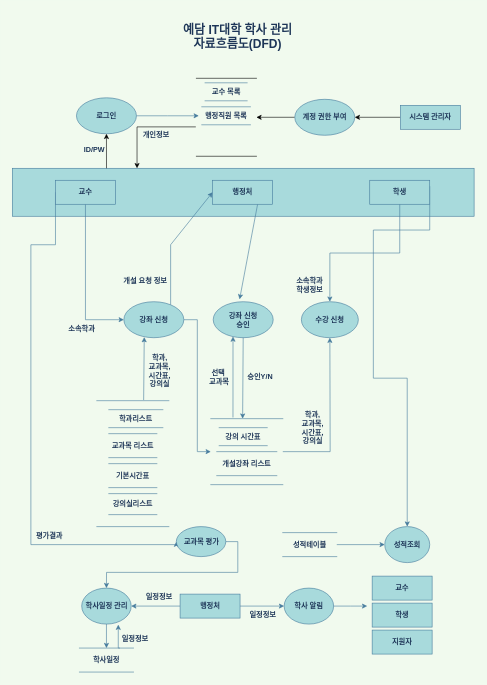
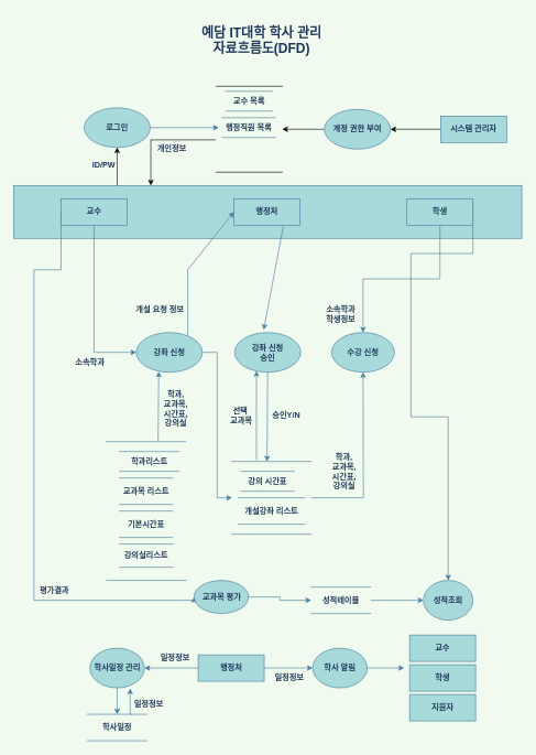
  <mxCell id="0" />
  <mxCell id="1" parent="0" />
  <mxCell id="2" value="" style="rounded=0;whiteSpace=wrap;html=1;labelPosition=center;verticalLabelPosition=top;align=center;verticalAlign=bottom;fontStyle=1;fillColor=#A8DADC;strokeColor=#457B9D;fontColor=#1D3557;" parent="1" vertex="1"><mxGeometry x="20" y="280" width="770" height="80" as="geometry" /></mxCell>
  <mxCell id="3" style="edgeStyle=orthogonalEdgeStyle;rounded=0;orthogonalLoop=1;jettySize=auto;html=1;exitX=1;exitY=0.25;exitDx=0;exitDy=0;entryX=0.5;entryY=0;entryDx=0;entryDy=0;fontStyle=1;labelBackgroundColor=#F1FAEE;strokeColor=#457B9D;fontColor=#1D3557;" parent="1" source="40" target="36" edge="1"><mxGeometry relative="1" as="geometry"><Array as="points"><mxPoint x="622" y="383" /><mxPoint x="622" y="630" /><mxPoint x="679" y="630" /></Array></mxGeometry></mxCell>
  <mxCell id="4" style="edgeStyle=orthogonalEdgeStyle;rounded=0;orthogonalLoop=1;jettySize=auto;html=1;exitX=0.5;exitY=1;exitDx=0;exitDy=0;entryX=0.5;entryY=0;entryDx=0;entryDy=0;fontSize=12;labelBackgroundColor=#F1FAEE;strokeColor=#457B9D;fontColor=#1D3557;" parent="1" source="40" target="37" edge="1"><mxGeometry relative="1" as="geometry" /></mxCell>
  <mxCell id="5" style="edgeStyle=orthogonalEdgeStyle;rounded=0;orthogonalLoop=1;jettySize=auto;html=1;exitX=1;exitY=0.5;exitDx=0;exitDy=0;entryX=0;entryY=0.5;entryDx=0;entryDy=0;fontSize=12;labelBackgroundColor=#F1FAEE;strokeColor=#457B9D;fontColor=#1D3557;" parent="1" source="6" target="24" edge="1"><mxGeometry relative="1" as="geometry" /></mxCell>
  <mxCell id="6" value="강좌 신청" style="ellipse;whiteSpace=wrap;html=1;fontStyle=1;fontSize=12;fillColor=#A8DADC;strokeColor=#457B9D;fontColor=#1D3557;" parent="1" vertex="1"><mxGeometry x="206" y="502.5" width="100" height="60" as="geometry" /></mxCell>
  <mxCell id="7" style="edgeStyle=orthogonalEdgeStyle;rounded=0;orthogonalLoop=1;jettySize=auto;html=1;exitX=0;exitY=0.5;exitDx=0;exitDy=0;entryX=0;entryY=0.5;entryDx=0;entryDy=0;fontStyle=1;labelBackgroundColor=#F1FAEE;strokeColor=#457B9D;fontColor=#1D3557;" parent="1" source="43" target="39" edge="1"><mxGeometry relative="1" as="geometry"><Array as="points"><mxPoint x="51" y="407.5" /><mxPoint x="51" y="907.5" /></Array></mxGeometry></mxCell>
  <mxCell id="8" value="개설강좌 리스트" style="shape=partialRectangle;whiteSpace=wrap;html=1;left=0;right=0;fillColor=none;fontStyle=1;strokeColor=#457B9D;fontColor=#1D3557;" parent="1" vertex="1"><mxGeometry x="361" y="752.5" width="100" height="40" as="geometry" /></mxCell>
  <mxCell id="9" value="교수 목록" style="shape=partialRectangle;whiteSpace=wrap;html=1;left=0;right=0;fillColor=none;fontStyle=1;strokeColor=#457B9D;fontColor=#1D3557;" parent="1" vertex="1"><mxGeometry x="341.5" y="137.5" width="70" height="30" as="geometry" /></mxCell>
  <mxCell id="10" value="학과리스트" style="shape=partialRectangle;whiteSpace=wrap;html=1;left=0;right=0;fillColor=none;fontStyle=1;strokeColor=#457B9D;fontColor=#1D3557;" parent="1" vertex="1"><mxGeometry x="181" y="682.5" width="90" height="30" as="geometry" /></mxCell>
  <mxCell id="11" value="강의실리스트" style="shape=partialRectangle;whiteSpace=wrap;html=1;left=0;right=0;fillColor=none;fontStyle=1;strokeColor=#457B9D;fontColor=#1D3557;" parent="1" vertex="1"><mxGeometry x="181" y="822.5" width="80" height="35" as="geometry" /></mxCell>
  <mxCell id="12" style="edgeStyle=orthogonalEdgeStyle;rounded=0;orthogonalLoop=1;jettySize=auto;html=1;exitX=1;exitY=0.5;exitDx=0;exitDy=0;fontStyle=1;labelBackgroundColor=#F1FAEE;strokeColor=#457B9D;fontColor=#1D3557;" parent="1" source="65" edge="1"><mxGeometry relative="1" as="geometry"><mxPoint x="331" y="192.5" as="targetPoint" /><mxPoint x="221" y="192.5" as="sourcePoint" /></mxGeometry></mxCell>
  <mxCell id="13" value="기본시간표" style="shape=partialRectangle;whiteSpace=wrap;html=1;left=0;right=0;fillColor=none;fontStyle=1;strokeColor=#457B9D;fontColor=#1D3557;" parent="1" vertex="1"><mxGeometry x="181" y="772.5" width="80" height="40" as="geometry" /></mxCell>
  <mxCell id="14" value="강의 시간표" style="shape=partialRectangle;whiteSpace=wrap;html=1;left=0;right=0;fillColor=none;fontStyle=1;strokeColor=#457B9D;fontColor=#1D3557;" parent="1" vertex="1"><mxGeometry x="365" y="712.5" width="80" height="30" as="geometry" /></mxCell>
  <mxCell id="15" value="교과목 리스트" style="shape=partialRectangle;whiteSpace=wrap;html=1;left=0;right=0;fillColor=none;fontStyle=1;strokeColor=#457B9D;fontColor=#1D3557;" parent="1" vertex="1"><mxGeometry x="181" y="722.5" width="80" height="40" as="geometry" /></mxCell>
  <mxCell id="16" value="ID/PW" style="text;html=1;strokeColor=none;fillColor=none;align=center;verticalAlign=middle;whiteSpace=wrap;rounded=0;fontStyle=1;fontColor=#1D3557;" parent="1" vertex="1"><mxGeometry x="127" y="235" width="60" height="30" as="geometry" /></mxCell>
  <mxCell id="17" value="개인정보" style="text;html=1;strokeColor=none;fillColor=none;align=center;verticalAlign=middle;whiteSpace=wrap;rounded=0;fontStyle=1;fontColor=#1D3557;" parent="1" vertex="1"><mxGeometry x="229.75" y="215" width="60" height="20" as="geometry" /></mxCell>
  <mxCell id="18" value="" style="shape=partialRectangle;whiteSpace=wrap;html=1;left=0;right=0;fillColor=none;fontStyle=1;strokeColor=#457B9D;fontColor=#1D3557;" parent="1" vertex="1"><mxGeometry x="161" y="667.5" width="120" height="210" as="geometry" /></mxCell>
  <mxCell id="19" value="" style="endArrow=classic;html=1;rounded=0;entryX=0.34;entryY=0.983;entryDx=0;entryDy=0;entryPerimeter=0;exitX=0.65;exitY=-0.005;exitDx=0;exitDy=0;exitPerimeter=0;fontStyle=1;labelBackgroundColor=#F1FAEE;strokeColor=#457B9D;fontColor=#1D3557;" parent="1" source="18" target="6" edge="1"><mxGeometry width="50" height="50" relative="1" as="geometry"><mxPoint x="251" y="632.5" as="sourcePoint" /><mxPoint x="301" y="582.5" as="targetPoint" /></mxGeometry></mxCell>
  <mxCell id="20" value="학과, &lt;br&gt;교과목, &lt;br&gt;시간표, &lt;br&gt;강의실" style="text;html=1;strokeColor=none;fillColor=none;align=center;verticalAlign=middle;whiteSpace=wrap;rounded=0;fontStyle=1;fontColor=#1D3557;" parent="1" vertex="1"><mxGeometry x="236" y="587.5" width="60" height="60" as="geometry" /></mxCell>
  <mxCell id="21" value="소속학과" style="text;html=1;strokeColor=none;fillColor=none;align=center;verticalAlign=middle;whiteSpace=wrap;rounded=0;fontStyle=1;fontColor=#1D3557;" parent="1" vertex="1"><mxGeometry x="101" y="532.5" width="70" height="30" as="geometry" /></mxCell>
  <mxCell id="22" value="" style="endArrow=classic;html=1;rounded=0;exitX=0.78;exitY=0.083;exitDx=0;exitDy=0;exitPerimeter=0;entryX=0;entryY=0.5;entryDx=0;entryDy=0;fontStyle=1;labelBackgroundColor=#F1FAEE;strokeColor=#457B9D;fontColor=#1D3557;" parent="1" source="6" target="41" edge="1"><mxGeometry width="50" height="50" relative="1" as="geometry"><mxPoint x="421" y="597.5" as="sourcePoint" /><mxPoint x="471" y="547.5" as="targetPoint" /><Array as="points"><mxPoint x="284" y="407.5" /></Array></mxGeometry></mxCell>
  <mxCell id="23" value="" style="endArrow=classic;html=1;rounded=0;exitX=0.75;exitY=1;exitDx=0;exitDy=0;entryX=0.44;entryY=-0.067;entryDx=0;entryDy=0;entryPerimeter=0;fontStyle=1;labelBackgroundColor=#F1FAEE;strokeColor=#457B9D;fontColor=#1D3557;" parent="1" source="41" target="26" edge="1"><mxGeometry width="50" height="50" relative="1" as="geometry"><mxPoint x="421" y="597.5" as="sourcePoint" /><mxPoint x="471" y="547.5" as="targetPoint" /></mxGeometry></mxCell>
  <mxCell id="24" value="" style="shape=partialRectangle;whiteSpace=wrap;html=1;left=0;right=0;fillColor=none;fontStyle=1;strokeColor=#457B9D;fontColor=#1D3557;" parent="1" vertex="1"><mxGeometry x="351" y="697.5" width="120" height="110" as="geometry" /></mxCell>
  <mxCell id="25" value="" style="endArrow=classic;html=1;rounded=0;entryX=0.5;entryY=1;entryDx=0;entryDy=0;exitX=1;exitY=0.5;exitDx=0;exitDy=0;fontStyle=1;labelBackgroundColor=#F1FAEE;strokeColor=#457B9D;fontColor=#1D3557;" parent="1" source="24" target="37" edge="1"><mxGeometry width="50" height="50" relative="1" as="geometry"><mxPoint x="481" y="597.5" as="sourcePoint" /><mxPoint x="411" y="657.5" as="targetPoint" /><Array as="points"><mxPoint x="550" y="752.5" /></Array></mxGeometry></mxCell>
  <mxCell id="26" value="강좌 신청&lt;br style=&quot;font-size: 12px;&quot;&gt;승인" style="ellipse;whiteSpace=wrap;html=1;fontStyle=1;fontSize=12;fillColor=#A8DADC;strokeColor=#457B9D;fontColor=#1D3557;" parent="1" vertex="1"><mxGeometry x="355" y="502.5" width="100" height="60" as="geometry" /></mxCell>
  <mxCell id="27" value="" style="endArrow=classic;html=1;rounded=0;exitX=0.308;exitY=-0.018;exitDx=0;exitDy=0;exitPerimeter=0;fontStyle=1;entryX=0.33;entryY=0.967;entryDx=0;entryDy=0;entryPerimeter=0;labelBackgroundColor=#F1FAEE;strokeColor=#457B9D;fontColor=#1D3557;" parent="1" source="24" target="26" edge="1"><mxGeometry width="50" height="50" relative="1" as="geometry"><mxPoint x="381" y="687.5" as="sourcePoint" /><mxPoint x="392" y="572.5" as="targetPoint" /></mxGeometry></mxCell>
  <mxCell id="28" value="" style="endArrow=classic;html=1;rounded=0;fontStyle=1;entryX=0.442;entryY=0;entryDx=0;entryDy=0;entryPerimeter=0;labelBackgroundColor=#F1FAEE;strokeColor=#457B9D;fontColor=#1D3557;" parent="1" source="26" target="24" edge="1"><mxGeometry width="50" height="50" relative="1" as="geometry"><mxPoint x="411" y="572.5" as="sourcePoint" /><mxPoint x="405" y="692.5" as="targetPoint" /></mxGeometry></mxCell>
  <mxCell id="29" value="개설 요청 정보" style="text;html=1;strokeColor=none;fillColor=none;align=center;verticalAlign=middle;whiteSpace=wrap;rounded=0;fontStyle=1;fontColor=#1D3557;" parent="1" vertex="1"><mxGeometry x="192" y="452.5" width="100" height="30" as="geometry" /></mxCell>
  <mxCell id="30" value="선택&lt;br&gt;&amp;nbsp;교과목" style="text;html=1;strokeColor=none;fillColor=none;align=center;verticalAlign=middle;whiteSpace=wrap;rounded=0;fontStyle=1;fontColor=#1D3557;" parent="1" vertex="1"><mxGeometry x="336" y="612.5" width="55" height="30" as="geometry" /></mxCell>
  <mxCell id="31" value="승인Y/N" style="text;html=1;strokeColor=none;fillColor=none;align=center;verticalAlign=middle;whiteSpace=wrap;rounded=0;fontStyle=1;fontColor=#1D3557;" parent="1" vertex="1"><mxGeometry x="406" y="612.5" width="55" height="30" as="geometry" /></mxCell>
  <mxCell id="32" value="소속학과&lt;br&gt;학생정보" style="text;html=1;strokeColor=none;fillColor=none;align=center;verticalAlign=middle;whiteSpace=wrap;rounded=0;fontStyle=1;fontColor=#1D3557;" parent="1" vertex="1"><mxGeometry x="481" y="460" width="70" height="30" as="geometry" /></mxCell>
  <mxCell id="33" value="학과, &lt;br&gt;교과목, &lt;br&gt;시간표, &lt;br&gt;강의실" style="text;html=1;strokeColor=none;fillColor=none;align=center;verticalAlign=middle;whiteSpace=wrap;rounded=0;fontStyle=1;fontColor=#1D3557;" parent="1" vertex="1"><mxGeometry x="491" y="682.5" width="60" height="60" as="geometry" /></mxCell>
  <mxCell id="34" style="edgeStyle=orthogonalEdgeStyle;rounded=0;orthogonalLoop=1;jettySize=auto;html=1;exitX=1;exitY=0.5;exitDx=0;exitDy=0;entryX=0;entryY=0.5;entryDx=0;entryDy=0;fontStyle=1;labelBackgroundColor=#F1FAEE;strokeColor=#457B9D;fontColor=#1D3557;" parent="1" source="35" target="36" edge="1"><mxGeometry relative="1" as="geometry" /></mxCell>
  <mxCell id="35" value="성적테이블" style="shape=partialRectangle;whiteSpace=wrap;html=1;left=0;right=0;fillColor=none;fontStyle=1;strokeColor=#457B9D;fontColor=#1D3557;" parent="1" vertex="1"><mxGeometry x="471" y="887.5" width="90" height="40" as="geometry" /></mxCell>
  <mxCell id="36" value="성적조회" style="ellipse;whiteSpace=wrap;html=1;fontStyle=1;fillColor=#A8DADC;strokeColor=#457B9D;fontColor=#1D3557;" parent="1" vertex="1"><mxGeometry x="641" y="877.5" width="75" height="60" as="geometry" /></mxCell>
  <mxCell id="37" value="수강 신청" style="ellipse;whiteSpace=wrap;html=1;fontStyle=1;fontSize=12;fillColor=#A8DADC;strokeColor=#457B9D;fontColor=#1D3557;" parent="1" vertex="1"><mxGeometry x="502" y="502.5" width="95" height="60" as="geometry" /></mxCell>
- <mxCell id="38" style="edgeStyle=orthogonalEdgeStyle;rounded=0;orthogonalLoop=1;jettySize=auto;html=1;exitX=1;exitY=0.5;exitDx=0;exitDy=0;fontStyle=1;labelBackgroundColor=#F1FAEE;strokeColor=#457B9D;fontColor=#1D3557;" parent="1" source="39" target="46" edge="1"><mxGeometry relative="1" as="geometry" /></mxCell>
+ <mxCell id="38" style="edgeStyle=orthogonalEdgeStyle;rounded=0;orthogonalLoop=1;jettySize=auto;html=1;exitX=1;exitY=0.5;exitDx=0;exitDy=0;fontStyle=1;labelBackgroundColor=#F1FAEE;strokeColor=#457B9D;fontColor=#1D3557;" parent="1" source="39" target="35" edge="1"><mxGeometry relative="1" as="geometry" /></mxCell>
  <mxCell id="39" value="교과목 평가" style="ellipse;whiteSpace=wrap;html=1;fontStyle=1;fillColor=#A8DADC;strokeColor=#457B9D;fontColor=#1D3557;" parent="1" vertex="1"><mxGeometry x="293.5" y="877.5" width="82.5" height="50" as="geometry" /></mxCell>
  <mxCell id="40" value="학생" style="rounded=0;whiteSpace=wrap;html=1;fontStyle=1;fillColor=#A8DADC;strokeColor=#457B9D;fontColor=#1D3557;" parent="1" vertex="1"><mxGeometry x="616" y="300" width="100" height="40" as="geometry" /></mxCell>
  <mxCell id="41" value="행정처" style="rounded=0;whiteSpace=wrap;html=1;fontStyle=1;fillColor=#A8DADC;strokeColor=#457B9D;fontColor=#1D3557;" parent="1" vertex="1"><mxGeometry x="354" y="300" width="100" height="40" as="geometry" /></mxCell>
  <mxCell id="42" style="edgeStyle=orthogonalEdgeStyle;rounded=0;orthogonalLoop=1;jettySize=auto;html=1;exitX=0.5;exitY=1;exitDx=0;exitDy=0;entryX=0;entryY=0.5;entryDx=0;entryDy=0;fontSize=12;labelBackgroundColor=#F1FAEE;strokeColor=#457B9D;fontColor=#1D3557;" parent="1" source="43" target="6" edge="1"><mxGeometry relative="1" as="geometry" /></mxCell>
  <mxCell id="43" value="교수" style="rounded=0;whiteSpace=wrap;html=1;fontStyle=1;fillColor=#A8DADC;strokeColor=#457B9D;fontColor=#1D3557;" parent="1" vertex="1"><mxGeometry x="92" y="300" width="100" height="40" as="geometry" /></mxCell>
  <mxCell id="44" value="예담 IT대학 학사 관리 &lt;br style=&quot;font-size: 20px;&quot;&gt;자료흐름도(DFD)" style="text;html=1;strokeColor=none;fillColor=none;align=center;verticalAlign=middle;whiteSpace=wrap;rounded=0;fontColor=#1D3557;fontSize=20;fontStyle=1" parent="1" vertex="1"><mxGeometry x="181" y="20" width="430" height="80" as="geometry" /></mxCell>
  <mxCell id="45" style="edgeStyle=orthogonalEdgeStyle;rounded=0;orthogonalLoop=1;jettySize=auto;html=1;exitX=0.5;exitY=1;exitDx=0;exitDy=0;entryX=0.5;entryY=0;entryDx=0;entryDy=0;fontColor=#1D3557;strokeColor=#457B9D;fillColor=#A8DADC;" parent="1" source="46" target="50" edge="1"><mxGeometry relative="1" as="geometry" /></mxCell>
  <mxCell id="46" value="학사일정 관리" style="ellipse;whiteSpace=wrap;html=1;fontStyle=1;fillColor=#A8DADC;strokeColor=#457B9D;fontColor=#1D3557;" parent="1" vertex="1"><mxGeometry x="135.75" y="980" width="82.5" height="60" as="geometry" /></mxCell>
  <mxCell id="47" style="edgeStyle=orthogonalEdgeStyle;rounded=0;orthogonalLoop=1;jettySize=auto;html=1;exitX=1;exitY=0.5;exitDx=0;exitDy=0;fontColor=#1D3557;strokeColor=#457B9D;fillColor=#A8DADC;" parent="1" source="48" edge="1"><mxGeometry relative="1" as="geometry"><mxPoint x="611.75" y="1010" as="targetPoint" /></mxGeometry></mxCell>
  <mxCell id="48" value="학사 알림" style="ellipse;whiteSpace=wrap;html=1;fontStyle=1;fillColor=#A8DADC;strokeColor=#457B9D;fontColor=#1D3557;" parent="1" vertex="1"><mxGeometry x="473.25" y="980" width="82.5" height="60" as="geometry" /></mxCell>
  <mxCell id="49" style="edgeStyle=orthogonalEdgeStyle;rounded=0;orthogonalLoop=1;jettySize=auto;html=1;exitX=0.75;exitY=0;exitDx=0;exitDy=0;entryX=0.739;entryY=1.017;entryDx=0;entryDy=0;entryPerimeter=0;fontColor=#1D3557;strokeColor=#457B9D;fillColor=#A8DADC;" parent="1" source="50" target="46" edge="1"><mxGeometry relative="1" as="geometry" /></mxCell>
  <mxCell id="50" value="학사일정" style="shape=partialRectangle;whiteSpace=wrap;html=1;left=0;right=0;fillColor=none;fontStyle=1;strokeColor=#457B9D;fontColor=#1D3557;" parent="1" vertex="1"><mxGeometry x="132" y="1080" width="90" height="40" as="geometry" /></mxCell>
  <mxCell id="51" value="평가결과" style="text;html=1;strokeColor=none;fillColor=none;align=center;verticalAlign=middle;whiteSpace=wrap;rounded=0;fontStyle=1;fontColor=#1D3557;" parent="1" vertex="1"><mxGeometry x="47" y="877.5" width="70" height="30" as="geometry" /></mxCell>
  <mxCell id="52" style="edgeStyle=orthogonalEdgeStyle;rounded=0;orthogonalLoop=1;jettySize=auto;html=1;exitX=0;exitY=0.5;exitDx=0;exitDy=0;entryX=1;entryY=0.5;entryDx=0;entryDy=0;fontColor=#1D3557;strokeColor=#457B9D;fillColor=#A8DADC;" parent="1" source="54" target="46" edge="1"><mxGeometry relative="1" as="geometry" /></mxCell>
  <mxCell id="53" style="edgeStyle=orthogonalEdgeStyle;rounded=0;orthogonalLoop=1;jettySize=auto;html=1;exitX=1;exitY=0.5;exitDx=0;exitDy=0;entryX=0;entryY=0.5;entryDx=0;entryDy=0;fontColor=#1D3557;strokeColor=#457B9D;fillColor=#A8DADC;" parent="1" source="54" target="48" edge="1"><mxGeometry relative="1" as="geometry" /></mxCell>
  <mxCell id="54" value="행정처" style="rounded=0;whiteSpace=wrap;html=1;fontStyle=1;fillColor=#A8DADC;strokeColor=#457B9D;fontColor=#1D3557;" parent="1" vertex="1"><mxGeometry x="299.75" y="990" width="100" height="40" as="geometry" /></mxCell>
  <mxCell id="55" value="교수" style="rounded=0;whiteSpace=wrap;html=1;fontStyle=1;fillColor=#A8DADC;strokeColor=#457B9D;fontColor=#1D3557;" parent="1" vertex="1"><mxGeometry x="620" y="960" width="100" height="40" as="geometry" /></mxCell>
  <mxCell id="56" value="지원자" style="rounded=0;whiteSpace=wrap;html=1;fontStyle=1;fillColor=#A8DADC;strokeColor=#457B9D;fontColor=#1D3557;" parent="1" vertex="1"><mxGeometry x="620" y="1050" width="100" height="40" as="geometry" /></mxCell>
  <mxCell id="57" value="학생" style="rounded=0;whiteSpace=wrap;html=1;fontStyle=1;fillColor=#A8DADC;strokeColor=#457B9D;fontColor=#1D3557;" parent="1" vertex="1"><mxGeometry x="620" y="1005" width="100" height="40" as="geometry" /></mxCell>
  <mxCell id="58" value="일정정보" style="text;html=1;strokeColor=none;fillColor=none;align=center;verticalAlign=middle;whiteSpace=wrap;rounded=0;fontStyle=1;fontColor=#1D3557;" parent="1" vertex="1"><mxGeometry x="189.75" y="1050" width="70" height="30" as="geometry" /></mxCell>
  <mxCell id="59" value="일정정보" style="text;html=1;strokeColor=none;fillColor=none;align=center;verticalAlign=middle;whiteSpace=wrap;rounded=0;fontStyle=1;fontColor=#1D3557;" parent="1" vertex="1"><mxGeometry x="403.25" y="1010" width="70" height="30" as="geometry" /></mxCell>
  <mxCell id="60" value="일정정보" style="text;html=1;strokeColor=none;fillColor=none;align=center;verticalAlign=middle;whiteSpace=wrap;rounded=0;fontStyle=1;fontColor=#1D3557;" parent="1" vertex="1"><mxGeometry x="229.75" y="980" width="70" height="30" as="geometry" /></mxCell>
  <mxCell id="61" value="행정직원 목록" style="shape=partialRectangle;whiteSpace=wrap;html=1;left=0;right=0;fillColor=none;fontStyle=1;strokeColor=#457B9D;fontColor=#1D3557;" vertex="1" parent="1"><mxGeometry x="336" y="177.5" width="81" height="30" as="geometry" /></mxCell>
  <mxCell id="62" value="" style="shape=partialRectangle;whiteSpace=wrap;html=1;left=0;right=0;fillColor=none;" vertex="1" parent="1"><mxGeometry x="327" y="130" width="100" height="130" as="geometry" /></mxCell>
  <mxCell id="63" style="edgeStyle=orthogonalEdgeStyle;rounded=0;orthogonalLoop=1;jettySize=auto;html=1;exitX=0;exitY=0.5;exitDx=0;exitDy=0;entryX=1;entryY=0.5;entryDx=0;entryDy=0;" edge="1" parent="1" source="64" target="67"><mxGeometry relative="1" as="geometry" /></mxCell>
  <mxCell id="64" value="시스템 관리자" style="rounded=0;whiteSpace=wrap;html=1;fontStyle=1;fillColor=#A8DADC;strokeColor=#457B9D;fontColor=#1D3557;" vertex="1" parent="1"><mxGeometry x="667" y="175" width="100" height="40" as="geometry" /></mxCell>
  <mxCell id="65" value="로그인" style="ellipse;whiteSpace=wrap;html=1;fontStyle=1;fontSize=12;fillColor=#A8DADC;strokeColor=#457B9D;fontColor=#1D3557;" vertex="1" parent="1"><mxGeometry x="127" y="162.5" width="100" height="60" as="geometry" /></mxCell>
  <mxCell id="66" style="edgeStyle=orthogonalEdgeStyle;rounded=0;orthogonalLoop=1;jettySize=auto;html=1;exitX=0;exitY=0.5;exitDx=0;exitDy=0;entryX=1;entryY=0.5;entryDx=0;entryDy=0;" edge="1" parent="1" source="67" target="62"><mxGeometry relative="1" as="geometry" /></mxCell>
  <mxCell id="67" value="계정 권한 부여" style="ellipse;whiteSpace=wrap;html=1;fontStyle=1;fontSize=12;fillColor=#A8DADC;strokeColor=#457B9D;fontColor=#1D3557;" vertex="1" parent="1"><mxGeometry x="491" y="165" width="100" height="60" as="geometry" /></mxCell>
  <mxCell id="68" value="" style="edgeStyle=segmentEdgeStyle;endArrow=classic;html=1;rounded=0;exitX=-0.01;exitY=0.623;exitDx=0;exitDy=0;exitPerimeter=0;" edge="1" parent="1" source="62" target="2"><mxGeometry width="50" height="50" relative="1" as="geometry"><mxPoint x="387" y="380" as="sourcePoint" /><mxPoint x="227" y="240" as="targetPoint" /><Array as="points"><mxPoint x="228" y="211" /></Array></mxGeometry></mxCell>
  <mxCell id="69" value="" style="endArrow=classic;html=1;rounded=0;exitX=0.204;exitY=0;exitDx=0;exitDy=0;exitPerimeter=0;entryX=0.5;entryY=1;entryDx=0;entryDy=0;" edge="1" parent="1" source="2" target="65"><mxGeometry width="50" height="50" relative="1" as="geometry"><mxPoint x="387" y="380" as="sourcePoint" /><mxPoint x="437" y="330" as="targetPoint" /></mxGeometry></mxCell>
